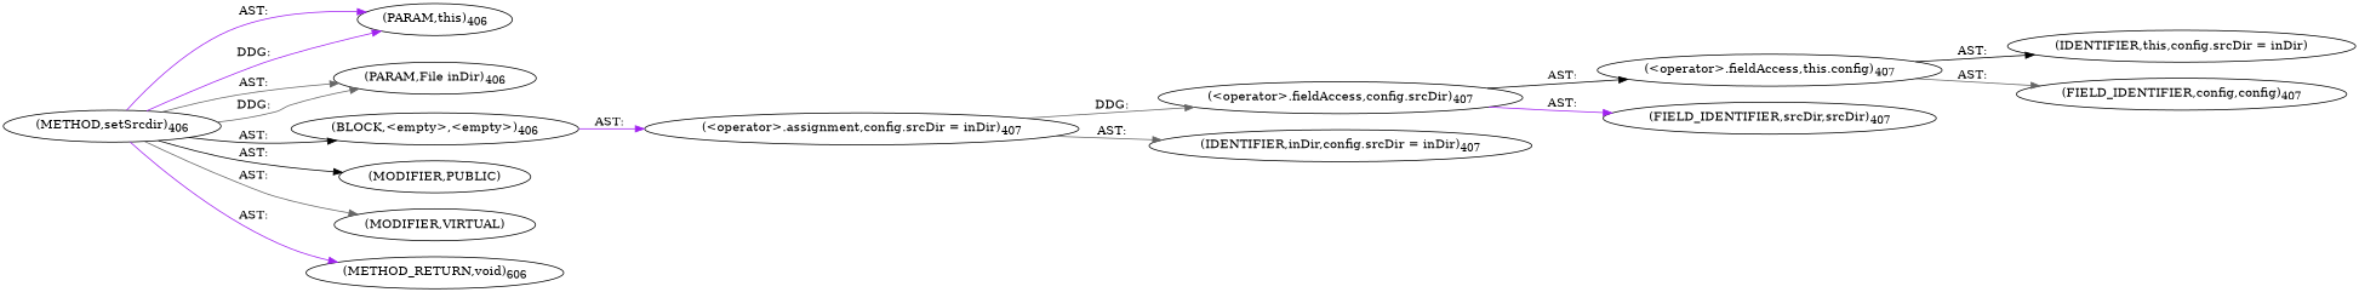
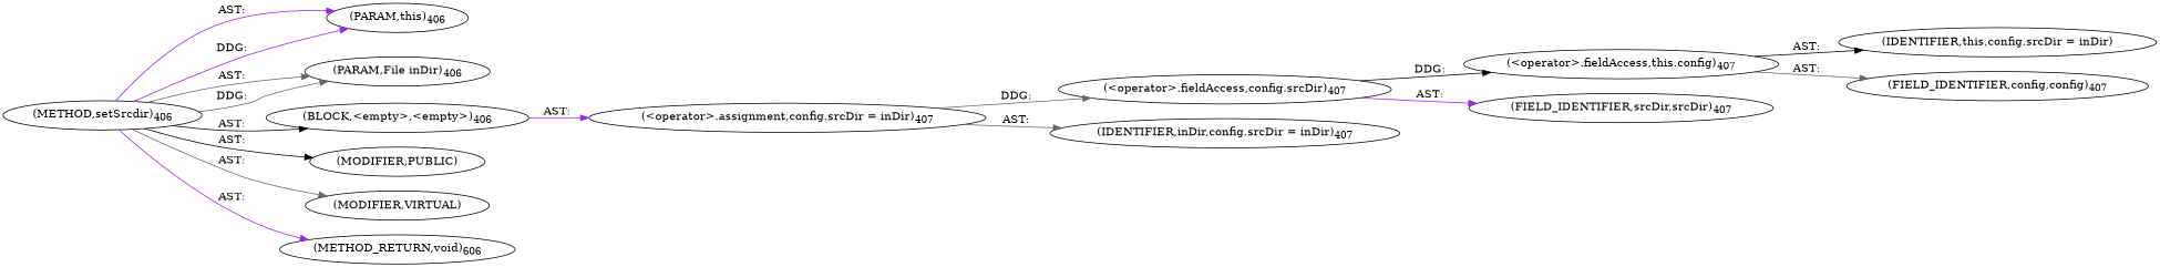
  digraph {
    rankdir=LR
    edge [color=gray40]
    n1 [label=<(METHOD,setSrcdir)<SUB>406</SUB>>]
    n2 [label=<(PARAM,this)<SUB>406</SUB>>]
    n3 [label=<(PARAM,File inDir)<SUB>406</SUB>>]
    n4 [label=<(BLOCK,&lt;empty&gt;,&lt;empty&gt;)<SUB>406</SUB>>]
    n5 [label=<(MODIFIER,PUBLIC)>]
    n6 [label=<(MODIFIER,VIRTUAL)>]
    n7 [label=<(METHOD_RETURN,void)<SUB>606</SUB>>]
    n8 [label=<(&lt;operator&gt;.assignment,config.srcDir = inDir)<SUB>407</SUB>>]
    n9 [label=<(&lt;operator&gt;.fieldAccess,config.srcDir)<SUB>407</SUB>>]
    n10 [label=<(IDENTIFIER,inDir,config.srcDir = inDir)<SUB>407</SUB>>]
    n11 [label=<(&lt;operator&gt;.fieldAccess,this.config)<SUB>407</SUB>>]
    n12 [label=<(FIELD_IDENTIFIER,srcDir,srcDir)<SUB>407</SUB>>]
    n13 [label=<(IDENTIFIER,this,config.srcDir = inDir)>]
    n14 [label=<(FIELD_IDENTIFIER,config,config)<SUB>407</SUB>>]
    n1 -> n2 [color=purple label="AST: "]
    n1 -> n2 [color=purple label="DDG: "]
    n1 -> n3 [label="AST: "]
    n1 -> n3 [label="DDG: "]
    n1 -> n4 [color=black label="AST: "]
    n1 -> n5 [color=black label="AST: "]
    n1 -> n6 [label="AST: "]
    n1 -> n7 [color=purple label="AST: "]
    n4 -> n8 [color=purple label="AST: "]
    n8 -> n9 [label="DDG: "]
    n8 -> n10 [label="AST: "]
-   n9 -> n11 [color=black label="AST: "]
+   n9 -> n11 [color=black label="DDG: "]
    n9 -> n12 [color=purple label="AST: "]
    n11 -> n13 [color=black label="AST: "]
    n11 -> n14 [label="AST: "]
  }
